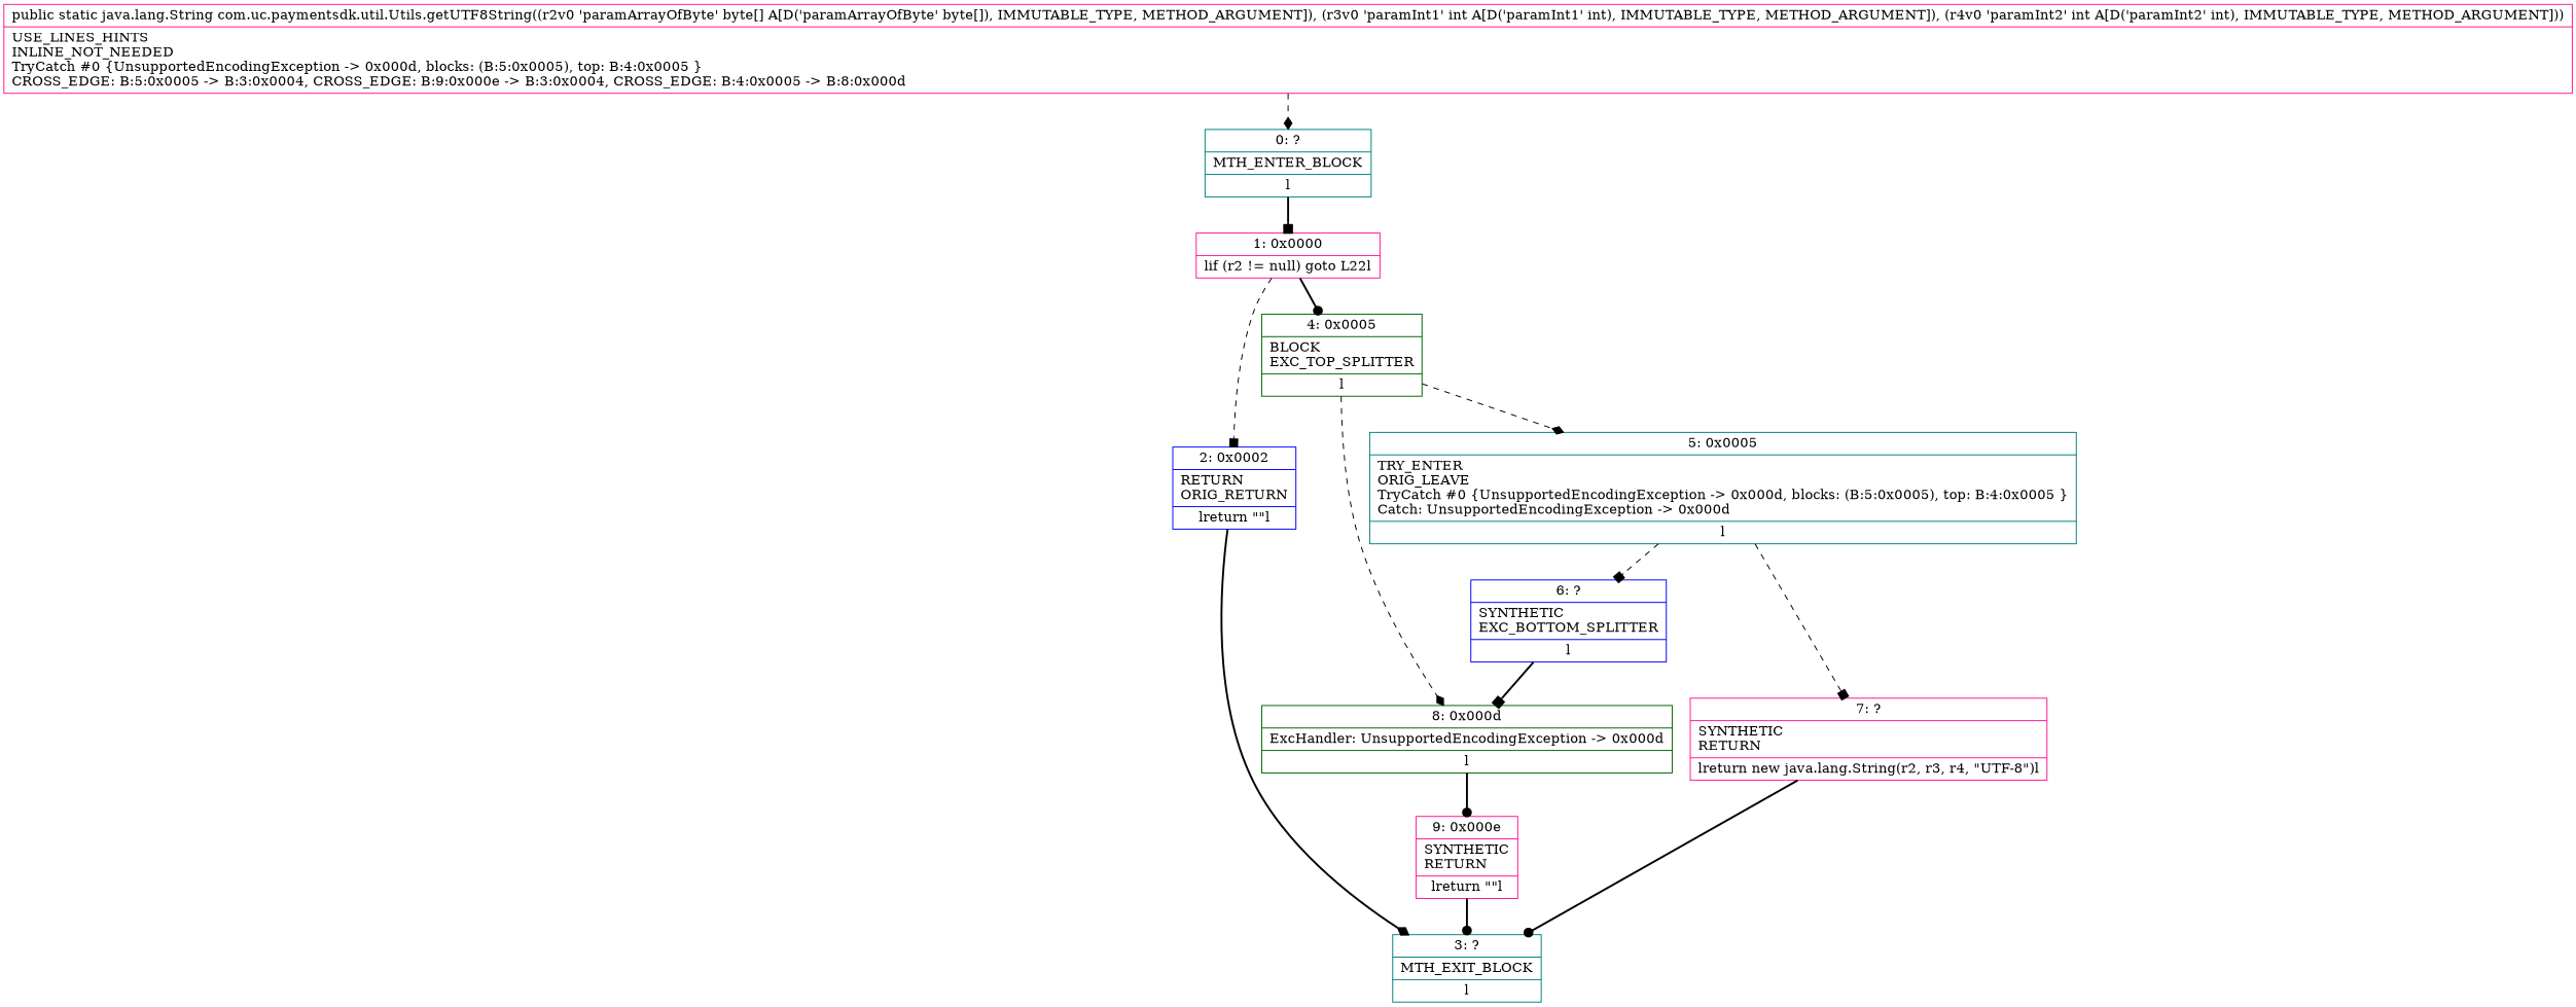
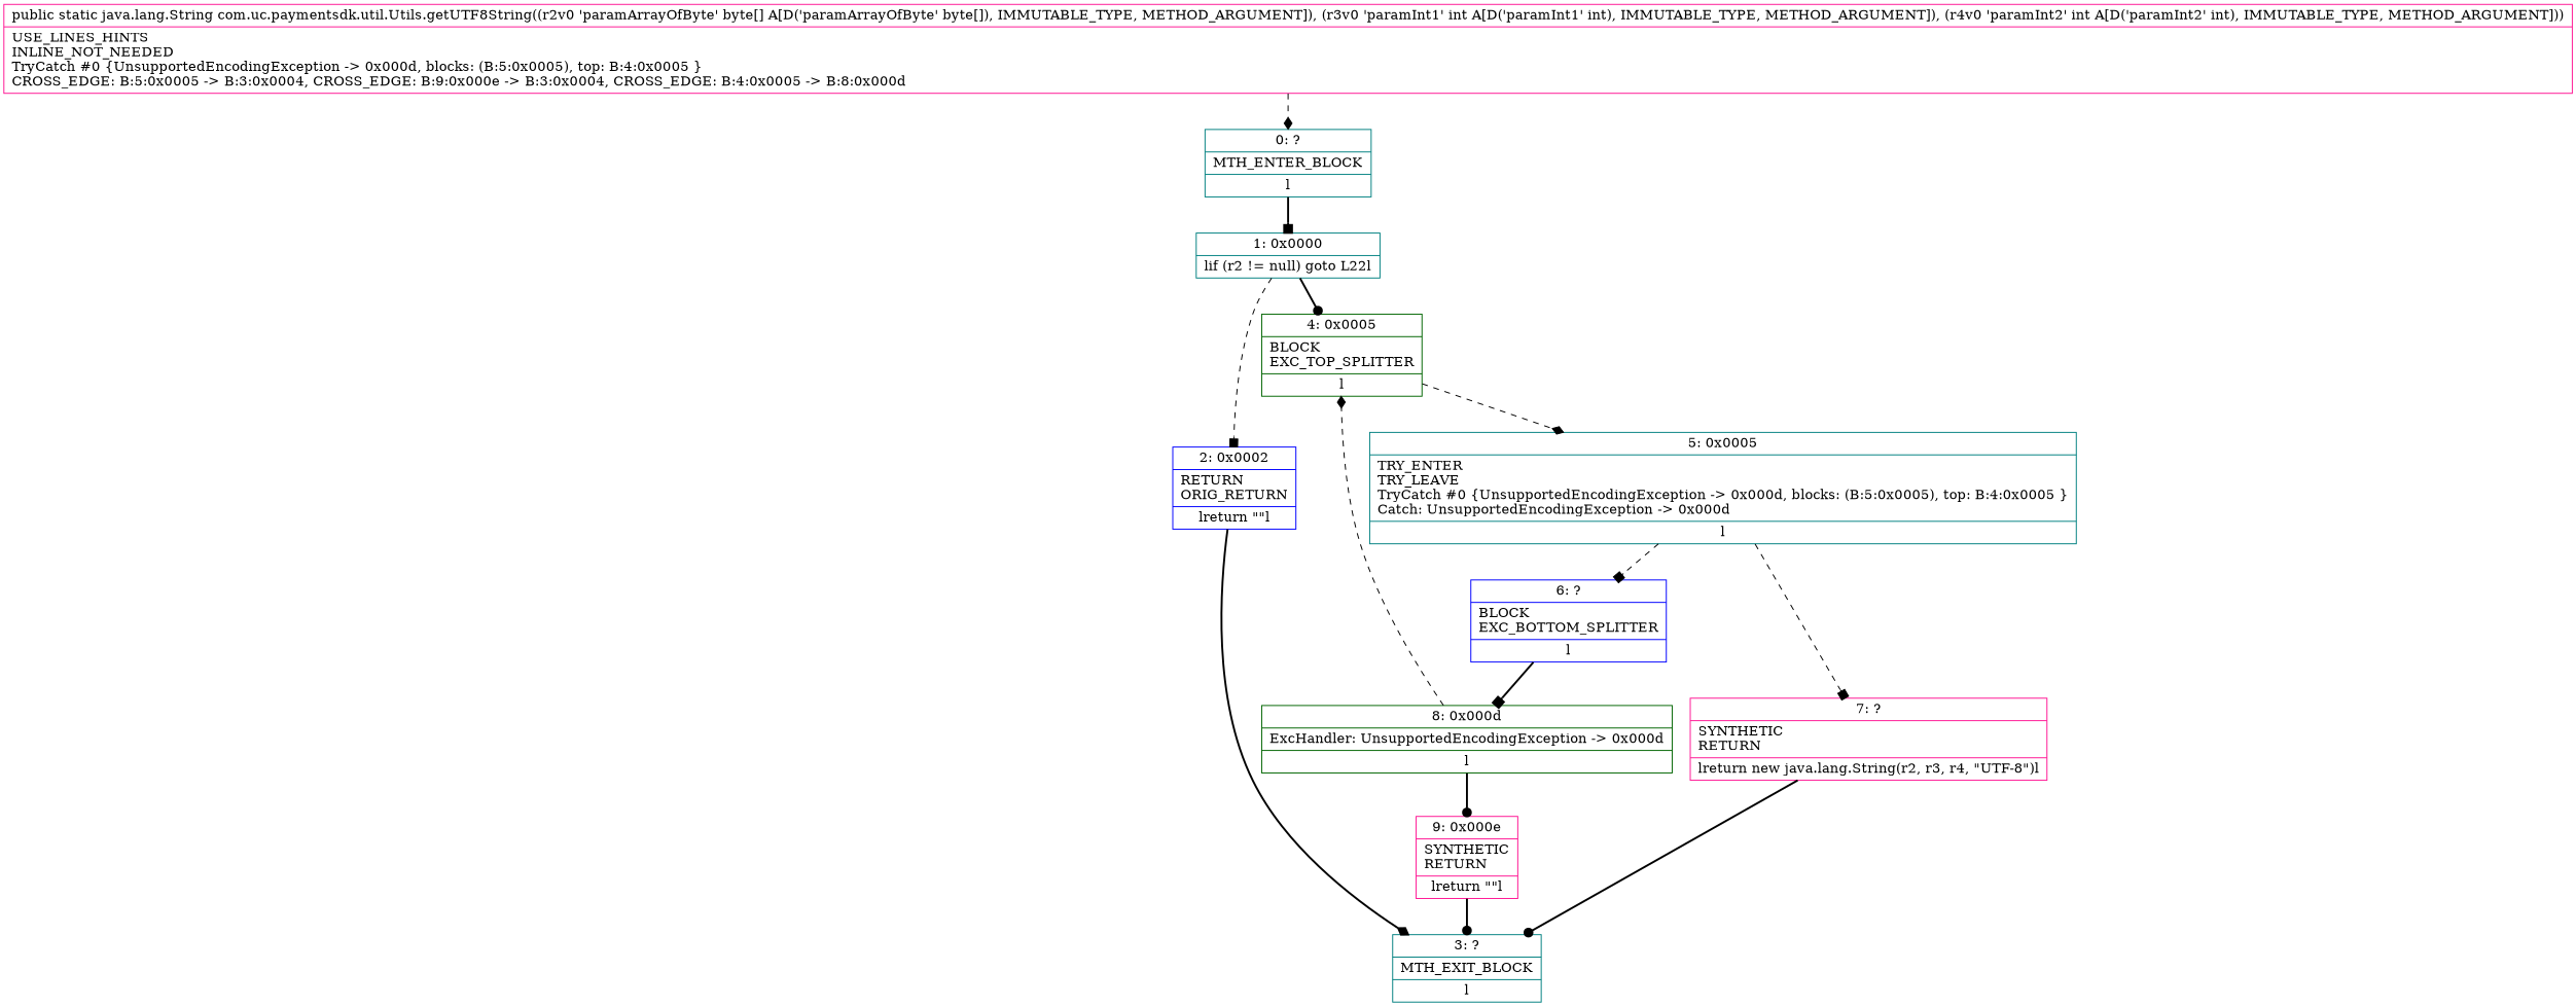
  digraph {
    node [color=teal shape=record]
    edge [arrowhead=box style=bold]
    n1 [label="{0\:\ ?|MTH_ENTER_BLOCK\l|l}"]
-   n2 [color=deeppink label="{1\:\ 0x0000|lif (r2 != null) goto L22l}"]
+   n2 [label="{1\:\ 0x0000|lif (r2 != null) goto L22l}"]
    n3 [color=blue label="{2\:\ 0x0002|RETURN\lORIG_RETURN\l|lreturn \"\"l}"]
    n4 [color=darkgreen label="{4\:\ 0x0005|BLOCK\lEXC_TOP_SPLITTER\l|l}"]
    n5 [label="{3\:\ ?|MTH_EXIT_BLOCK\l|l}"]
-   n6 [label="{5\:\ 0x0005|TRY_ENTER\lORIG_LEAVE\lTryCatch #0 \{UnsupportedEncodingException \-\> 0x000d, blocks: (B:5:0x0005), top: B:4:0x0005 \}\lCatch: UnsupportedEncodingException \-\> 0x000d\l|l}"]
+   n6 [label="{5\:\ 0x0005|TRY_ENTER\lTRY_LEAVE\lTryCatch #0 \{UnsupportedEncodingException \-\> 0x000d, blocks: (B:5:0x0005), top: B:4:0x0005 \}\lCatch: UnsupportedEncodingException \-\> 0x000d\l|l}"]
    n7 [color=darkgreen label="{8\:\ 0x000d|ExcHandler: UnsupportedEncodingException \-\> 0x000d\l|l}"]
-   n8 [color=blue label="{6\:\ ?|SYNTHETIC\lEXC_BOTTOM_SPLITTER\l|l}"]
+   n8 [color=blue label="{6\:\ ?|BLOCK\lEXC_BOTTOM_SPLITTER\l|l}"]
    n9 [color=deeppink label="{7\:\ ?|SYNTHETIC\lRETURN\l|lreturn new java.lang.String(r2, r3, r4, \"UTF\-8\")l}"]
    n10 [color=deeppink label="{9\:\ 0x000e|SYNTHETIC\lRETURN\l|lreturn \"\"l}"]
    n11 [color=deeppink label="{public static java.lang.String com.uc.paymentsdk.util.Utils.getUTF8String((r2v0 'paramArrayOfByte' byte[] A[D('paramArrayOfByte' byte[]), IMMUTABLE_TYPE, METHOD_ARGUMENT]), (r3v0 'paramInt1' int A[D('paramInt1' int), IMMUTABLE_TYPE, METHOD_ARGUMENT]), (r4v0 'paramInt2' int A[D('paramInt2' int), IMMUTABLE_TYPE, METHOD_ARGUMENT]))  | USE_LINES_HINTS\lINLINE_NOT_NEEDED\lTryCatch #0 \{UnsupportedEncodingException \-\> 0x000d, blocks: (B:5:0x0005), top: B:4:0x0005 \}\lCROSS_EDGE: B:5:0x0005 \-\> B:3:0x0004, CROSS_EDGE: B:9:0x000e \-\> B:3:0x0004, CROSS_EDGE: B:4:0x0005 \-\> B:8:0x000d\l}"]
    n1 -> n2
    n2 -> n3 [style=dashed]
    n2 -> n4 [arrowhead=dot]
    n3 -> n5 [arrowhead=diamond]
    n4 -> n6 [arrowhead=diamond style=dashed]
-   n4 -> n7 [arrowhead=diamond style=dashed]
+   n7 -> n4 [arrowhead=diamond style=dashed]
    n6 -> n8 [style=dashed]
    n6 -> n9 [style=dashed]
    n7 -> n10 [arrowhead=dot]
    n8 -> n7
    n9 -> n5 [arrowhead=dot]
    n10 -> n5 [arrowhead=dot]
    n11 -> n1 [arrowhead=diamond style=dashed]
  }
